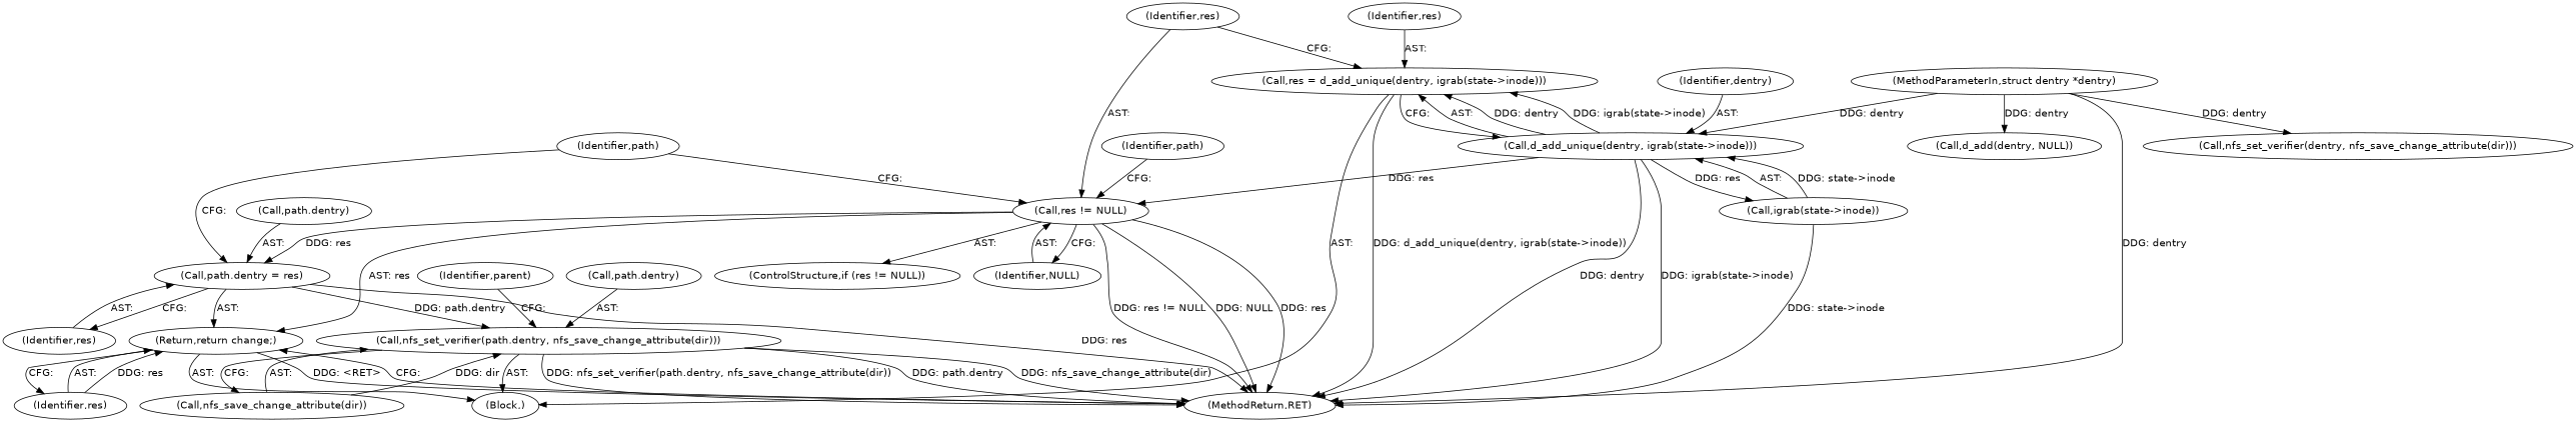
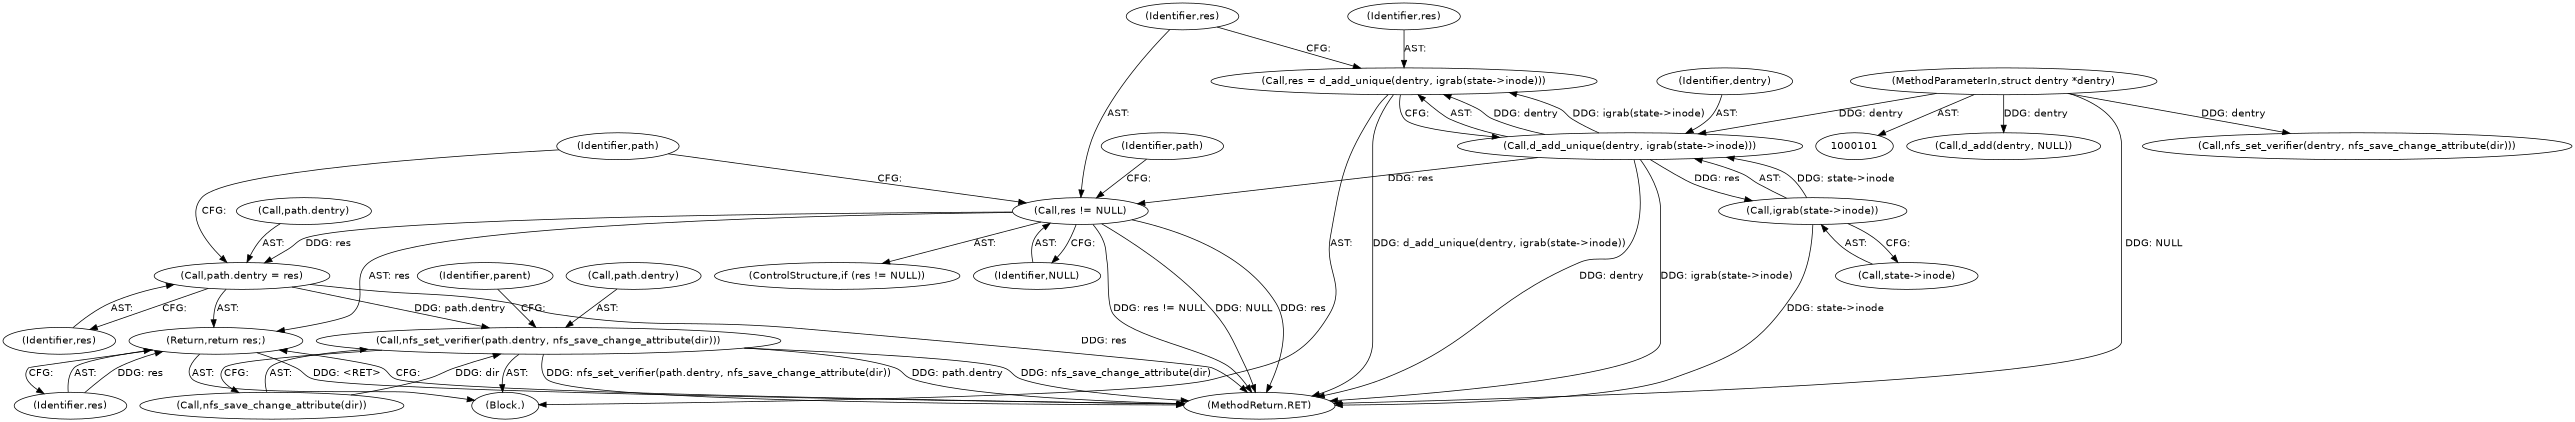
  digraph {
    fontname="DejaVu Sans"
    node [fontname="DejaVu Sans"]
    edge [fontname="DejaVu Sans"]
    n1 [label="(Call,res != NULL)"]
    n2 [label="(Call,path.dentry = res)"]
-   n3 [label="(Return,return change;)"]
+   n3 [label="(Return,return res;)"]
    n4 [label="(Identifier,NULL)"]
    n5 [label="(ControlStructure,if (res != NULL))"]
    n6 [label="(MethodReturn,RET)"]
    n7 [label="(Call,nfs_set_verifier(path.dentry, nfs_save_change_attribute(dir)))"]
    n8 [label="(Identifier,res)"]
    n9 [label="(Block,)"]
    n10 [label="(Identifier,res)"]
    n11 [label="(Call,res = d_add_unique(dentry, igrab(state->inode)))"]
    n12 [label="(Call,d_add_unique(dentry, igrab(state->inode)))"]
    n13 [label="(Call,igrab(state->inode))"]
+   n14 [label="(Call,state->inode)"]
    n15 [label="(MethodParameterIn,struct dentry *dentry)"]
    n16 [label="(Call,d_add(dentry, NULL))"]
    n17 [label="(Call,nfs_set_verifier(dentry, nfs_save_change_attribute(dir)))"]
+   1000101
    n19 [label="(Call,nfs_save_change_attribute(dir))"]
    n20 [label="(Call,path.dentry)"]
    n21 [label="(Call,path.dentry)"]
    n22 [label="(Identifier,dentry)"]
    n23 [label="(Identifier,path)"]
    n24 [label="(Identifier,res)"]
    n25 [label="(Identifier,parent)"]
    n26 [label="(Identifier,res)"]
    n27 [label="(Identifier,path)"]
    n1 -> n2 [label="DDG: res"]
    n1 -> n3 [label="AST: res"]
    n1 -> n4 [label="CFG: "]
    n1 -> n5 [label="AST: "]
    n1 -> n6 [label="DDG: res != NULL"]
    n1 -> n6 [label="DDG: NULL"]
    n1 -> n6 [label="DDG: res"]
    n2 -> n3 [label="AST: "]
    n2 -> n6 [label="DDG: res"]
    n2 -> n7 [label="DDG: path.dentry"]
    n2 -> n8 [label="CFG: "]
    n3 -> n6 [label="DDG: <RET>"]
    n3 -> n9 [label="AST: "]
    n3 -> n10 [label="CFG: "]
    n4 -> n1 [label="AST: "]
    n6 -> n3 [label="CFG: "]
    n7 -> n6 [label="DDG: path.dentry"]
    n7 -> n6 [label="DDG: nfs_save_change_attribute(dir)"]
    n7 -> n6 [label="DDG: nfs_set_verifier(path.dentry, nfs_save_change_attribute(dir))"]
    n7 -> n9 [label="AST: "]
    n7 -> n19 [label="CFG: "]
    n8 -> n2 [label="AST: "]
    n10 -> n3 [label="AST: "]
    n10 -> n3 [label="DDG: res"]
    n11 -> n6 [label="DDG: d_add_unique(dentry, igrab(state->inode))"]
    n11 -> n9 [label="AST: "]
    n11 -> n12 [label="CFG: "]
    n12 -> n1 [label="DDG: res"]
    n12 -> n6 [label="DDG: dentry"]
    n12 -> n6 [label="DDG: igrab(state->inode)"]
    n12 -> n11 [label="AST: "]
    n12 -> n11 [label="DDG: dentry"]
    n12 -> n11 [label="DDG: igrab(state->inode)"]
    n12 -> n13 [label="DDG: res"]
    n13 -> n6 [label="DDG: state->inode"]
    n13 -> n12 [label="AST: "]
    n13 -> n12 [label="DDG: state->inode"]
-   n15 -> n6 [label="DDG: dentry"]
+   n13 -> n14 [label="CFG: "]
+   n14 -> n13 [label="AST: "]
+   n15 -> n6 [label="DDG: NULL"]
    n15 -> n12 [label="DDG: dentry"]
    n15 -> n16 [label="DDG: dentry"]
    n15 -> n17 [label="DDG: dentry"]
+   n15 -> 1000101 [label="AST: "]
    n19 -> n7 [label="AST: "]
    n19 -> n7 [label="DDG: dir"]
    n20 -> n2 [label="AST: "]
    n21 -> n7 [label="AST: "]
    n22 -> n12 [label="AST: "]
    n23 -> n1 [label="CFG: "]
    n24 -> n11 [label="AST: "]
    n25 -> n7 [label="CFG: "]
    n26 -> n1 [label="AST: "]
    n26 -> n11 [label="CFG: "]
    n27 -> n1 [label="CFG: "]
    n27 -> n2 [label="CFG: "]
  }
